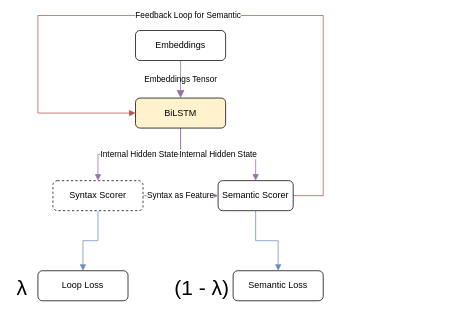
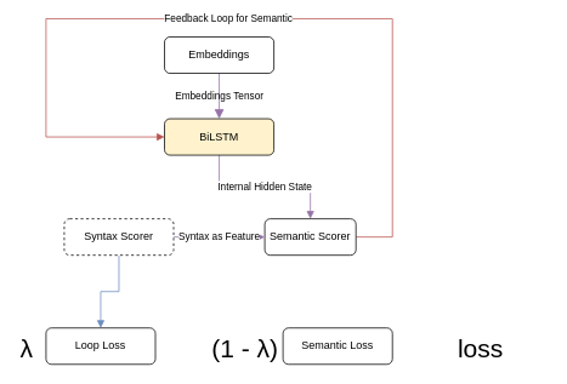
  <mxCell id="0" />
  <mxCell id="1" parent="0" />
  <mxCell id="2" value="Embeddings Tensor" style="html=1;jettySize=auto;orthogonalLoop=1;fontSize=11;endArrow=block;endFill=1;endSize=8;strokeWidth=1;shadow=0;labelBackgroundColor=none;edgeStyle=orthogonalEdgeStyle;fillColor=#e1d5e7;strokeColor=#9673a6;rounded=0;" parent="1" source="3" edge="1"><mxGeometry relative="1" as="geometry"><mxPoint x="240" y="130" as="targetPoint" /></mxGeometry></mxCell>
  <mxCell id="3" value="Embeddings" style="rounded=1;whiteSpace=wrap;html=1;fontSize=12;glass=0;strokeWidth=1;shadow=0;" parent="1" vertex="1"><mxGeometry x="180" y="40" width="120" height="40" as="geometry" /></mxCell>
- <mxCell id="4" value="Internal Hidden State" style="edgeStyle=orthogonalEdgeStyle;rounded=0;orthogonalLoop=1;jettySize=auto;html=1;fillColor=#e1d5e7;strokeColor=#9673a6;endArrow=block;endFill=1;" edge="1" parent="1" source="6" target="13"><mxGeometry relative="1" as="geometry" /></mxCell>
  <mxCell id="5" value="Internal Hidden State" style="edgeStyle=orthogonalEdgeStyle;rounded=0;orthogonalLoop=1;jettySize=auto;html=1;fillColor=#e1d5e7;strokeColor=#9673a6;endArrow=block;endFill=1;" edge="1" parent="1" source="6" target="9"><mxGeometry relative="1" as="geometry" /></mxCell>
  <mxCell id="6" value="BiLSTM" style="rounded=1;whiteSpace=wrap;html=1;fontSize=12;glass=0;strokeWidth=1;shadow=0;fillColor=#fff2cc;" parent="1" vertex="1"><mxGeometry x="180" y="130" width="120" height="40" as="geometry" /></mxCell>
- <mxCell id="7" value="" style="edgeStyle=orthogonalEdgeStyle;rounded=0;orthogonalLoop=1;jettySize=auto;html=1;fillColor=#dae8fc;strokeColor=#6c8ebf;endArrow=block;endFill=1;" edge="1" parent="1" source="9" target="10"><mxGeometry relative="1" as="geometry" /></mxCell>
  <mxCell id="8" value="Feedback Loop for Semantic" style="edgeStyle=orthogonalEdgeStyle;rounded=0;orthogonalLoop=1;jettySize=auto;html=1;entryX=0;entryY=0.5;entryDx=0;entryDy=0;fillColor=#f8cecc;strokeColor=#b85450;endArrow=block;endFill=1;" edge="1" parent="1" source="9" target="6"><mxGeometry relative="1" as="geometry"><mxPoint x="490" y="260" as="targetPoint" /><Array as="points"><mxPoint x="430" y="260" /><mxPoint x="430" y="20" /><mxPoint x="50" y="20" /><mxPoint x="50" y="150" /></Array></mxGeometry></mxCell>
  <mxCell id="9" value="Semantic Scorer" style="rounded=1;whiteSpace=wrap;html=1;fontSize=12;glass=0;strokeWidth=1;shadow=0;" vertex="1" parent="1"><mxGeometry x="290" y="240" width="100" height="40" as="geometry" /></mxCell>
  <mxCell id="10" value="Semantic Loss" style="rounded=1;whiteSpace=wrap;html=1;fontSize=12;glass=0;strokeWidth=1;shadow=0;" vertex="1" parent="1"><mxGeometry x="310" y="360" width="120" height="40" as="geometry" /></mxCell>
  <mxCell id="11" value="Syntax as Feature" style="edgeStyle=orthogonalEdgeStyle;rounded=0;orthogonalLoop=1;jettySize=auto;html=1;entryX=0;entryY=0.5;entryDx=0;entryDy=0;fillColor=#e1d5e7;strokeColor=#9673a6;" edge="1" parent="1" source="13" target="9"><mxGeometry relative="1" as="geometry"><mxPoint x="270" y="260" as="targetPoint" /></mxGeometry></mxCell>
  <mxCell id="12" value="" style="edgeStyle=orthogonalEdgeStyle;rounded=0;orthogonalLoop=1;jettySize=auto;html=1;fillColor=#dae8fc;strokeColor=#6c8ebf;endArrow=block;endFill=1;" edge="1" parent="1" source="13" target="14"><mxGeometry relative="1" as="geometry" /></mxCell>
  <mxCell id="13" value="Syntax Scorer" style="rounded=1;whiteSpace=wrap;html=1;fontSize=12;glass=0;strokeWidth=1;shadow=0;dashed=1;" vertex="1" parent="1"><mxGeometry x="70" y="240" width="120" height="40" as="geometry" /></mxCell>
  <mxCell id="14" value="Loop Loss" style="rounded=1;whiteSpace=wrap;html=1;fontSize=12;glass=0;strokeWidth=1;shadow=0;" vertex="1" parent="1"><mxGeometry x="50" y="360" width="120" height="40" as="geometry" /></mxCell>
  <mxCell id="15" value="" style="shape=image;html=1;verticalAlign=top;verticalLabelPosition=bottom;labelBackgroundColor=#ffffff;imageAspect=0;aspect=fixed;image=https://cdn4.iconfinder.com/data/icons/wirecons-free-vector-icons/32/add-128.png" vertex="1" parent="1"><mxGeometry x="190" y="365" width="35" height="35" as="geometry" /></mxCell>
  <mxCell id="16" value="&lt;font style=&quot;font-size: 28px&quot;&gt;(1 - λ)&lt;/font&gt;" style="text;html=1;" vertex="1" parent="1"><mxGeometry x="230" y="360" width="100" height="40" as="geometry" /></mxCell>
  <mxCell id="17" value="&lt;font style=&quot;font-size: 28px&quot;&gt;λ&lt;/font&gt;" style="text;html=1;" vertex="1" parent="1"><mxGeometry x="20" y="360" width="20" height="40" as="geometry" /></mxCell>
  <mxCell id="18" value="" style="shape=image;html=1;verticalAlign=top;verticalLabelPosition=bottom;labelBackgroundColor=#ffffff;imageAspect=0;aspect=fixed;image=https://cdn2.iconfinder.com/data/icons/calculator-toolbox/64/equal-128.png" vertex="1" parent="1"><mxGeometry x="450" y="365" width="35" height="35" as="geometry" /></mxCell>
+ <mxCell id="19" value="&lt;font style=&quot;font-size: 28px&quot;&gt;loss&lt;/font&gt;" style="text;html=1;" vertex="1" parent="1"><mxGeometry x="500" y="360" width="100" height="40" as="geometry" /></mxCell>
